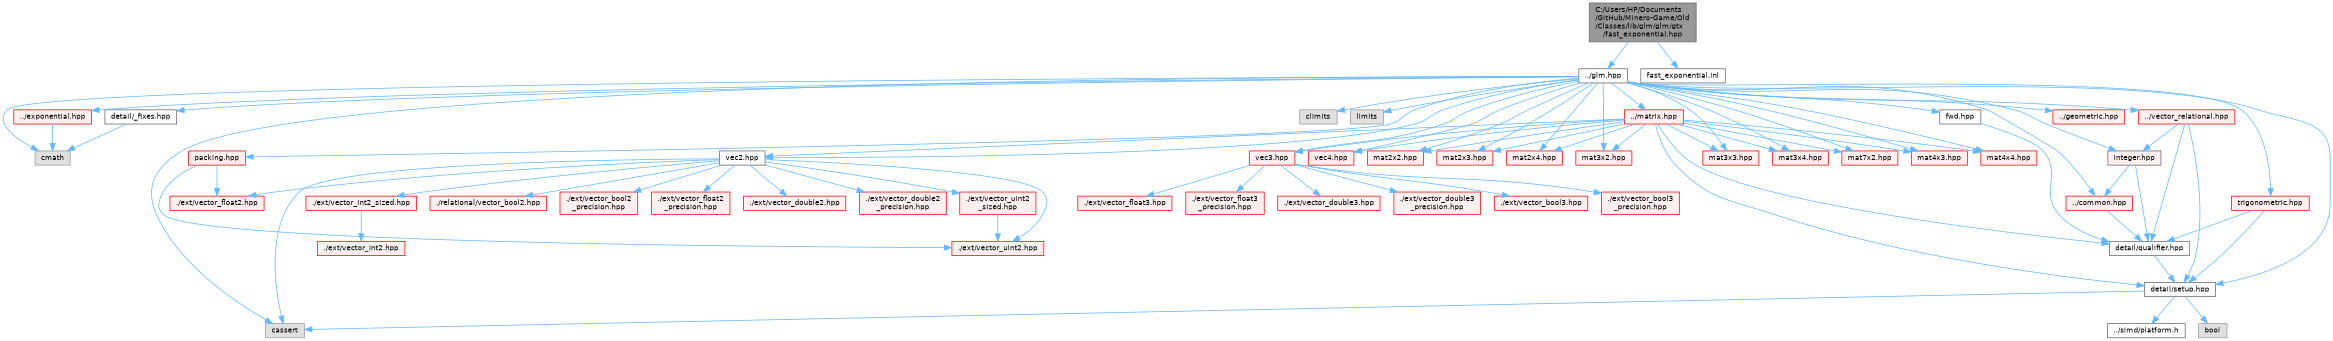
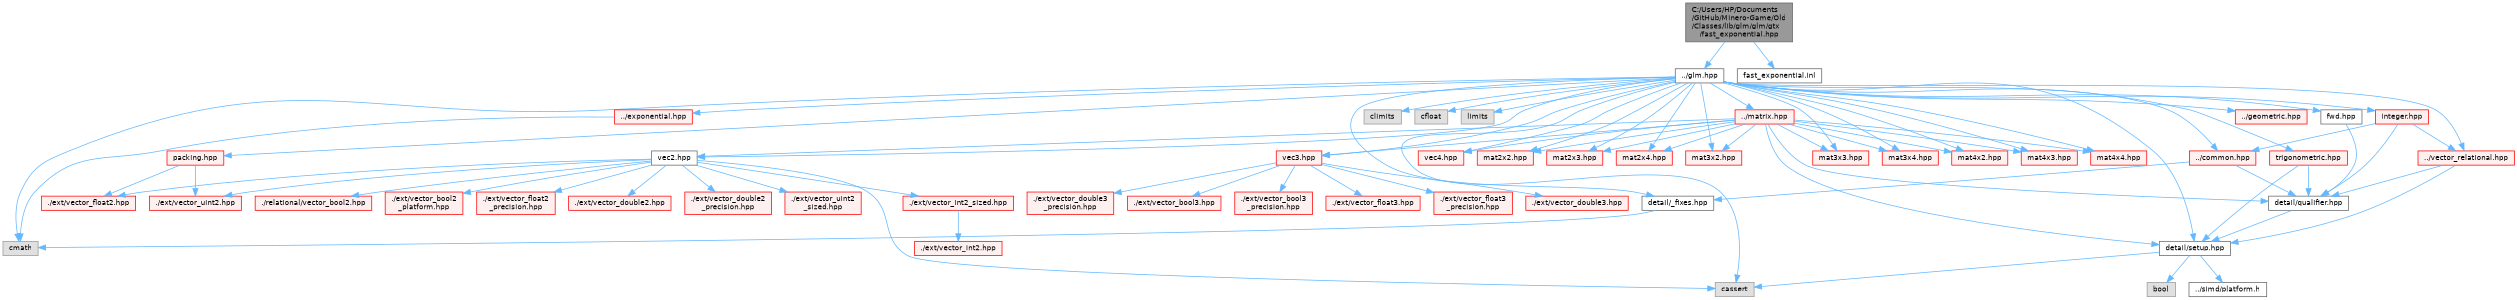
  digraph {
    node [color=red fillcolor="#FFF0F0" fontname=Helvetica fontsize=10 shape=box style=filled]
    edge [color=steelblue1 fontname=Helvetica fontsize=10 labelfontname=Helvetica labelfontsize=10 style=solid]
    n1 [color=gray40 fillcolor=grey60 fontcolor=black height=0.2 label="C:/Users/HP/Documents\l/GitHub/Minero-Game/Old\l/Classes/lib/glm/glm/gtx\l/fast_exponential.hpp" width=0.4]
    n2 [color=grey40 fillcolor=white height=0.2 label="../glm.hpp" width=0.4]
    n3 [color=grey40 fillcolor=white height=0.2 label="fast_exponential.inl" width=0.4]
    n4 [color=grey40 fillcolor=white height=0.2 label="detail/_fixes.hpp" width=0.4]
    n5 [color=grey60 fillcolor="#E0E0E0" height=0.2 label=cmath width=0.4]
    n6 [color=grey40 fillcolor=white height=0.2 label="detail/setup.hpp" width=0.4]
    n7 [color=grey60 fillcolor="#E0E0E0" height=0.2 label=cassert width=0.4]
    n8 [color=grey60 fillcolor="#E0E0E0" height=0.2 label=climits width=0.4]
+   n9 [color=grey60 fillcolor="#E0E0E0" height=0.2 label=cfloat width=0.4]
    n10 [color=grey60 fillcolor="#E0E0E0" height=0.2 label=limits width=0.4]
    n11 [color=grey40 fillcolor=white height=0.2 label="fwd.hpp" width=0.4]
    n12 [color=grey40 fillcolor=white height=0.2 label="vec2.hpp" width=0.4]
    n13 [height=0.2 label="vec3.hpp" width=0.4]
    n14 [height=0.2 label="vec4.hpp" width=0.4]
    n15 [height=0.2 label="mat2x2.hpp" width=0.4]
    n16 [height=0.2 label="mat2x3.hpp" width=0.4]
    n17 [height=0.2 label="mat2x4.hpp" width=0.4]
    n18 [height=0.2 label="mat3x2.hpp" width=0.4]
    n19 [height=0.2 label="mat3x3.hpp" width=0.4]
    n20 [height=0.2 label="mat3x4.hpp" width=0.4]
-   n21 [height=0.2 label="mat7x2.hpp" width=0.4]
+   n21 [height=0.2 label="mat4x2.hpp" width=0.4]
    n22 [height=0.2 label="mat4x3.hpp" width=0.4]
    n23 [height=0.2 label="mat4x4.hpp" width=0.4]
    n24 [height=0.2 label="trigonometric.hpp" width=0.4]
    n25 [height=0.2 label="../exponential.hpp" width=0.4]
    n26 [height=0.2 label="../common.hpp" width=0.4]
    n27 [height=0.2 label="packing.hpp" width=0.4]
    n28 [height=0.2 label="../geometric.hpp" width=0.4]
    n29 [height=0.2 label="../matrix.hpp" width=0.4]
    n30 [height=0.2 label="../vector_relational.hpp" width=0.4]
-   n31 [color=grey40 height=0.2 label="integer.hpp" width=0.4]
+   n31 [height=0.2 label="integer.hpp" width=0.4]
    n32 [color=grey60 fillcolor="#E0E0E0" height=0.2 label=bool width=0.4]
    n33 [color=grey40 fillcolor=white height=0.2 label="../simd/platform.h" width=0.4]
    n34 [color=grey40 fillcolor=white height=0.2 label="detail/qualifier.hpp" width=0.4]
    n35 [height=0.2 label="./relational/vector_bool2.hpp" width=0.4]
-   n36 [height=0.2 label="./ext/vector_bool2\l_precision.hpp" width=0.4]
+   n36 [height=0.2 label="./ext/vector_bool2\l_platform.hpp" width=0.4]
    n37 [height=0.2 label="./ext/vector_float2.hpp" width=0.4]
    n38 [height=0.2 label="./ext/vector_float2\l_precision.hpp" width=0.4]
    n39 [height=0.2 label="./ext/vector_double2.hpp" width=0.4]
    n40 [height=0.2 label="./ext/vector_double2\l_precision.hpp" width=0.4]
    n41 [height=0.2 label="./ext/vector_int2_sized.hpp" width=0.4]
    n42 [height=0.2 label="./ext/vector_uint2.hpp" width=0.4]
    n43 [height=0.2 label="./ext/vector_uint2\l_sized.hpp" width=0.4]
    n44 [height=0.2 label="./ext/vector_bool3.hpp" width=0.4]
    n45 [height=0.2 label="./ext/vector_bool3\l_precision.hpp" width=0.4]
    n46 [height=0.2 label="./ext/vector_float3.hpp" width=0.4]
    n47 [height=0.2 label="./ext/vector_float3\l_precision.hpp" width=0.4]
    n48 [height=0.2 label="./ext/vector_double3.hpp" width=0.4]
    n49 [height=0.2 label="./ext/vector_double3\l_precision.hpp" width=0.4]
    n50 [height=0.2 label="./ext/vector_int2.hpp" width=0.4]
    n1 -> n2
    n1 -> n3
    n2 -> n4
    n2 -> n5
    n2 -> n6
    n2 -> n7
    n2 -> n8
+   n2 -> n9
    n2 -> n10
    n2 -> n11
    n2 -> n12
    n2 -> n13
    n2 -> n14
    n2 -> n15
    n2 -> n16
    n2 -> n17
    n2 -> n18
    n2 -> n19
    n2 -> n20
    n2 -> n21
    n2 -> n22
    n2 -> n23
    n2 -> n24
    n2 -> n25
    n2 -> n26
    n2 -> n27
    n2 -> n28
    n2 -> n29
    n2 -> n30
    n2 -> n31
    n4 -> n5
    n6 -> n7
    n6 -> n32
    n6 -> n33
    n11 -> n34
    n12 -> n7
    n12 -> n35
    n12 -> n36
    n12 -> n37
    n12 -> n38
    n12 -> n39
    n12 -> n40
    n12 -> n41
    n12 -> n42
    n12 -> n43
    n13 -> n44
    n13 -> n45
    n13 -> n46
    n13 -> n47
    n13 -> n48
    n13 -> n49
    n24 -> n6
    n24 -> n34
    n25 -> n5
+   n26 -> n4
    n26 -> n34
    n27 -> n37
    n27 -> n42
    n29 -> n6
    n29 -> n12
    n29 -> n13
    n29 -> n14
    n29 -> n15
    n29 -> n16
    n29 -> n17
    n29 -> n18
    n29 -> n19
    n29 -> n20
    n29 -> n21
    n29 -> n22
    n29 -> n23
    n29 -> n34
    n30 -> n6
    n30 -> n34
    n31 -> n26
-   n30 -> n31
+   n31 -> n30
    n31 -> n34
    n34 -> n6
    n41 -> n50
-   n43 -> n42
  }
